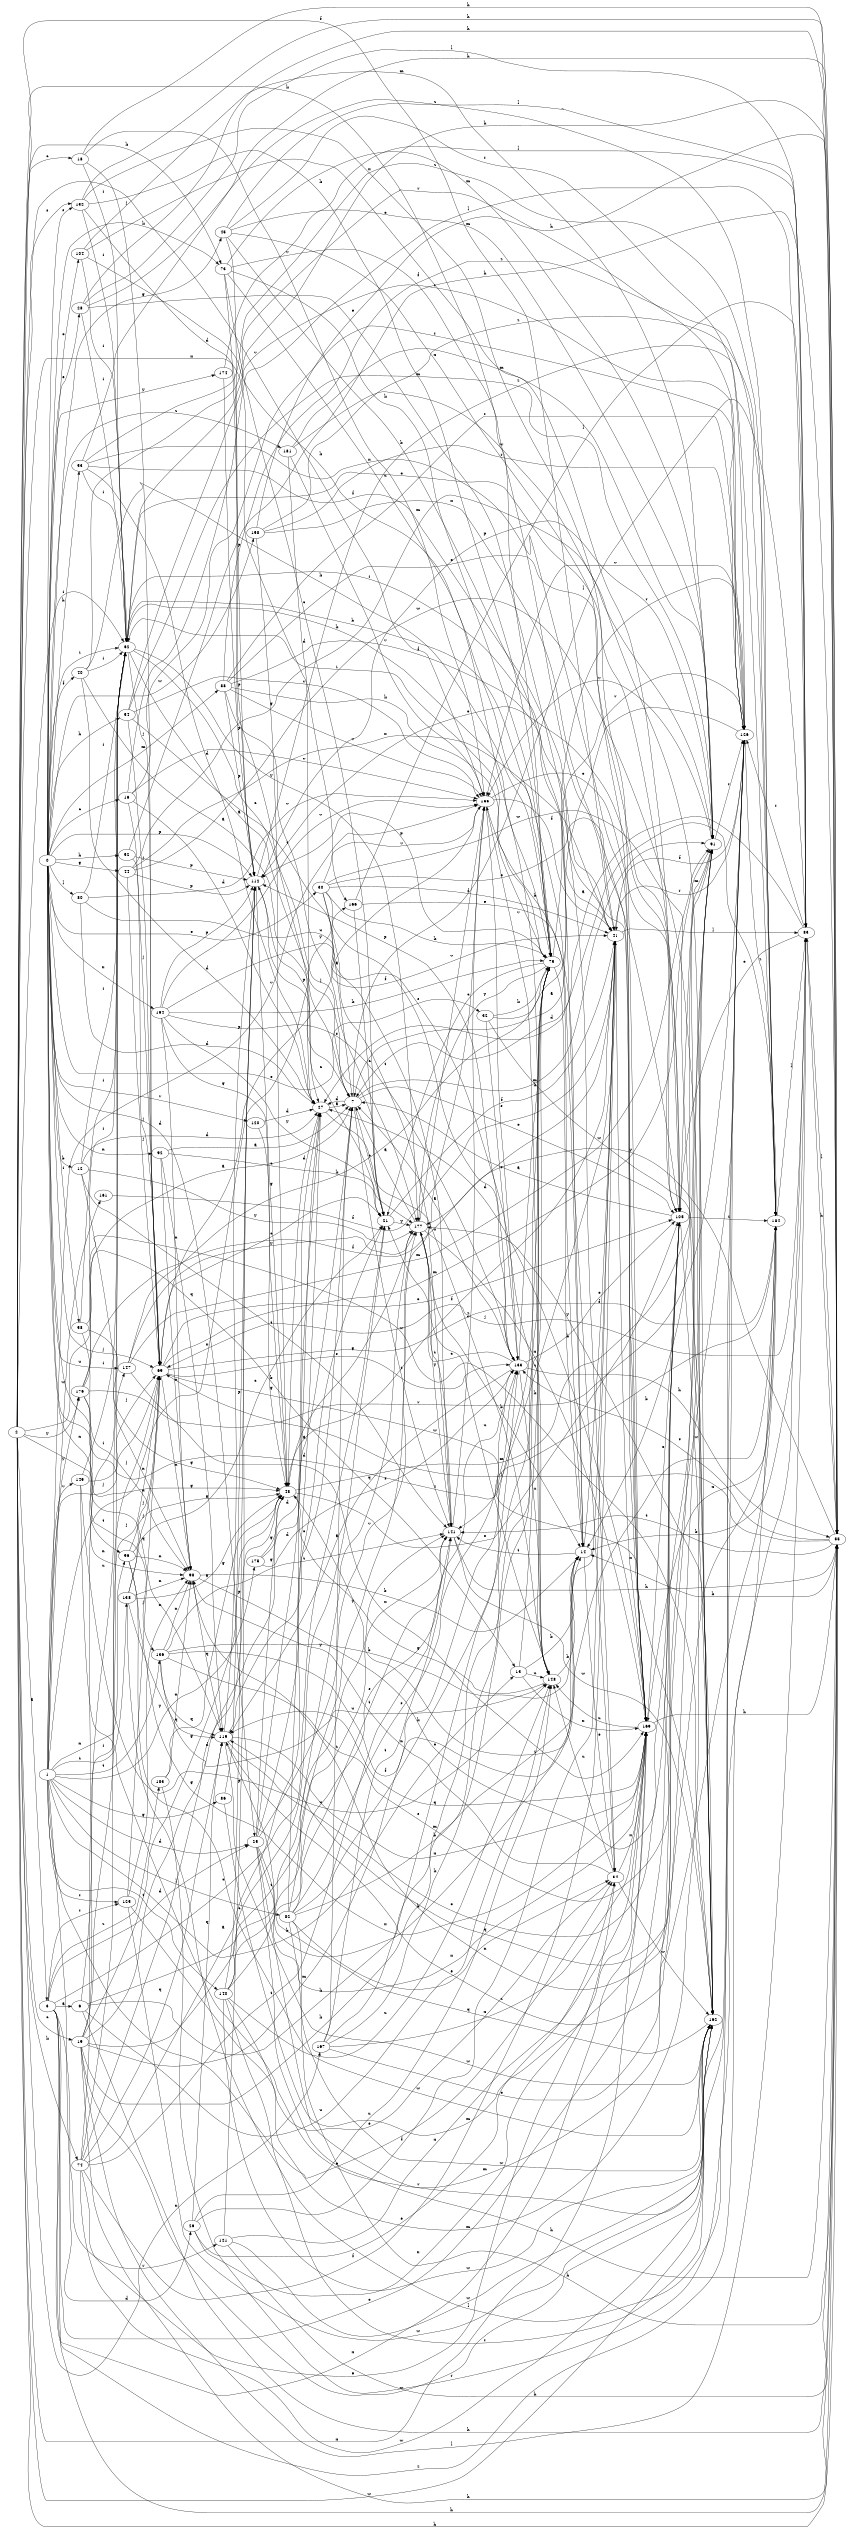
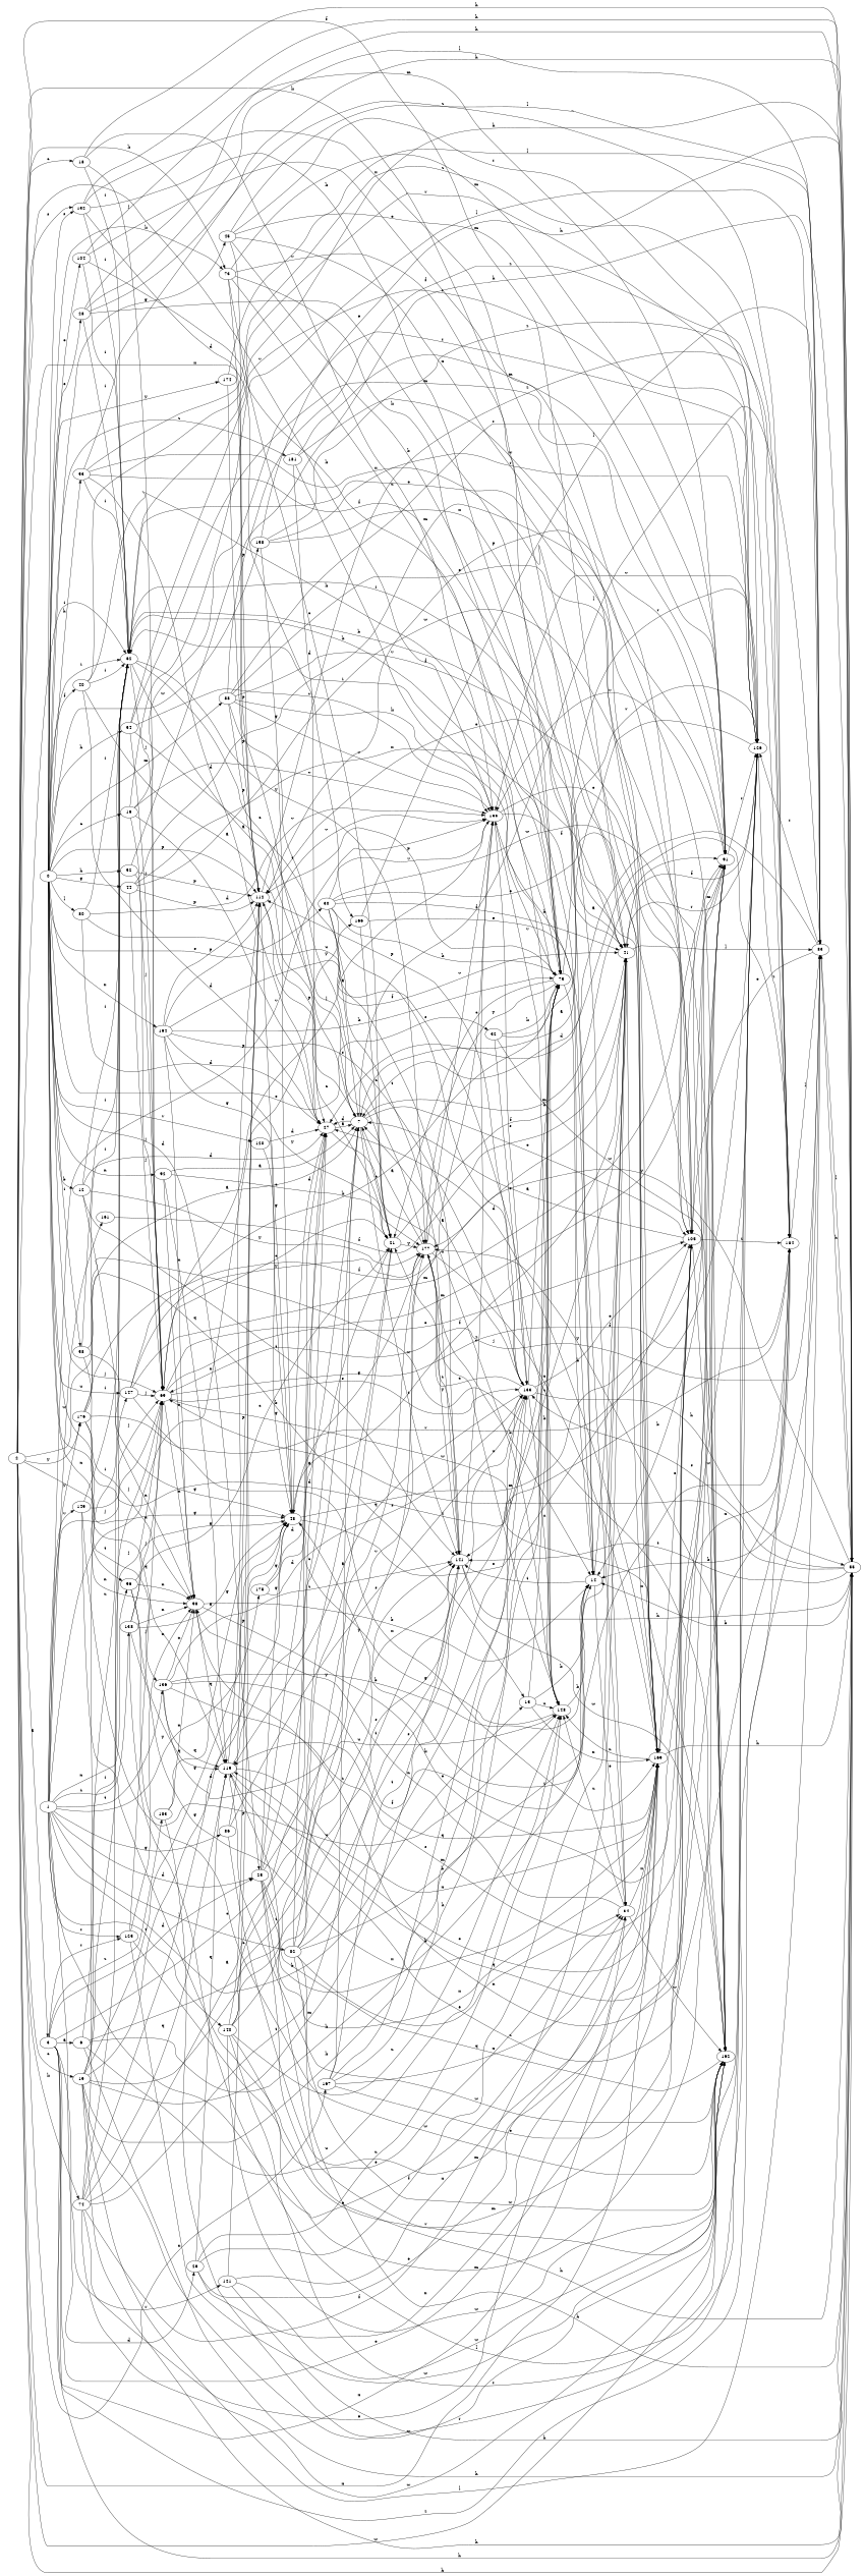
  strict digraph {
    rankdir=LR
    0
    12
    16
    25
    28
    30
    32
    40
    44
    45
    52
    53
    54
    58
    62
    69
    73
    80
    88
    92
    96
    104
    112
    119
    120
    132
    136
    147
    158
    164
    174
    181
    98
    27
    141
    177
    155
    83
    126
    55
    169
    7
    91
    14
    48
    34
    184
    41
    75
    162
    105
    133
    21
    148
    1
    13
    n57 [label=86]
    82
    121
    125
    138
    140
    149
    161
    166
    175
    176
    2
    3
    18
    19
    74
    167
    6
    26
    183
    0 -> 12 [label=b]
    0 -> 16 [label=c]
    0 -> 25 [label=d]
    0 -> 28 [label=e]
    0 -> 30 [label=e]
    0 -> 32 [label=e]
    0 -> 40 [label=f]
    0 -> 44 [label=g]
    0 -> 45 [label=g]
    0 -> 52 [label=h]
    0 -> 53 [label=h]
    0 -> 54 [label=h]
    0 -> 58 [label=i]
    0 -> 62 [label=i]
    0 -> 69 [label=j]
    0 -> 73 [label=k]
    0 -> 80 [label=l]
    0 -> 88 [label=m]
    0 -> 92 [label=n]
    0 -> 96 [label=n]
    0 -> 104 [label=o]
    0 -> 112 [label=p]
    0 -> 119 [label=q]
    0 -> 120 [label=r]
    0 -> 132 [label=s]
    0 -> 136 [label=t]
    0 -> 147 [label=u]
    0 -> 158 [label=w]
    0 -> 164 [label=x]
    0 -> 174 [label=y]
    0 -> 181 [label=z]
    12 -> 62 [label=i]
    12 -> 98 [label=n]
    12 -> 27 [label=d]
    12 -> 141 [label=t]
    12 -> 177 [label=y]
    16 -> 69 [label=j]
    16 -> 27 [label=d]
    16 -> 155 [label=v]
    16 -> 83 [label=l]
    16 -> 126 [label=r]
    25 -> 27 [label=d]
    25 -> 155 [label=v]
    25 -> 55 [label=h]
    25 -> 169 [label=x]
    25 -> 7 [label=a]
    25 -> 91 [label=m]
    25 -> 14 [label=b]
    25 -> 48 [label=g]
    28 -> 62 [label=i]
    28 -> 83 [label=l]
    28 -> 55 [label=h]
    28 -> 34 [label=e]
    28 -> 184 [label=z]
    30 -> 141 [label=t]
    30 -> 155 [label=v]
    30 -> 7 [label=a]
    30 -> 41 [label=f]
    30 -> 75 [label=k]
    30 -> 162 [label=w]
    30 -> 105 [label=o]
    30 -> 133 [label=s]
    32 -> 126 [label=r]
    32 -> 75 [label=k]
    32 -> 162 [label=w]
    32 -> 133 [label=s]
    40 -> 62 [label=i]
    40 -> 27 [label=d]
    40 -> 126 [label=r]
    40 -> 7 [label=a]
    40 -> 75 [label=k]
    44 -> 69 [label=j]
    44 -> 112 [label=p]
    44 -> 169 [label=x]
    44 -> 91 [label=m]
    44 -> 162 [label=w]
    45 -> 112 [label=p]
    45 -> 83 [label=l]
    45 -> 126 [label=r]
    45 -> 169 [label=x]
    45 -> 91 [label=m]
    45 -> 14 [label=b]
    52 -> 69 [label=j]
    52 -> 112 [label=p]
    52 -> 55 [label=h]
    53 -> 62 [label=i]
    53 -> 27 [label=d]
    53 -> 55 [label=h]
    53 -> 169 [label=x]
    53 -> 184 [label=z]
    53 -> 41 [label=f]
    54 -> 69 [label=j]
    54 -> 141 [label=t]
    54 -> 155 [label=v]
    54 -> 126 [label=r]
    54 -> 91 [label=m]
    58 -> 62 [label=i]
    58 -> 98 [label=n]
    58 -> 48 [label=g]
    58 -> 162 [label=w]
    62 -> 69 [label=j]
    62 -> 177 [label=y]
    62 -> 55 [label=h]
    62 -> 7 [label=a]
    62 -> 14 [label=b]
    62 -> 75 [label=k]
    62 -> 105 [label=o]
    62 -> 21 [label=c]
    69 -> 98 [label=n]
    69 -> 91 [label=m]
    69 -> 184 [label=z]
    69 -> 162 [label=w]
    69 -> 105 [label=o]
    69 -> 133 [label=s]
    69 -> 21 [label=c]
    73 -> 112 [label=p]
    73 -> 91 [label=m]
    73 -> 41 [label=f]
    73 -> 75 [label=k]
    73 -> 21 [label=c]
    73 -> 148 [label=u]
    80 -> 62 [label=i]
    80 -> 27 [label=d]
    80 -> 155 [label=v]
    80 -> 148 [label=u]
    88 -> 112 [label=p]
    88 -> 177 [label=y]
    88 -> 155 [label=v]
    88 -> 126 [label=r]
    88 -> 184 [label=z]
    88 -> 41 [label=f]
    88 -> 75 [label=k]
    88 -> 105 [label=o]
    92 -> 119 [label=q]
    92 -> 98 [label=n]
    92 -> 7 [label=a]
    92 -> 21 [label=c]
    96 -> 98 [label=n]
    96 -> 169 [label=x]
    96 -> 48 [label=g]
    96 -> 162 [label=w]
    104 -> 62 [label=i]
    104 -> 91 [label=m]
    104 -> 75 [label=k]
    104 -> 105 [label=o]
    112 -> 48 [label=g]
    112 -> 184 [label=z]
    112 -> 105 [label=o]
    112 -> 21 [label=c]
    119 -> 112 [label=p]
    119 -> 169 [label=x]
    119 -> 184 [label=z]
    119 -> 162 [label=w]
    119 -> 105 [label=o]
    119 -> 21 [label=c]
    120 -> 27 [label=d]
    120 -> 48 [label=g]
    132 -> 62 [label=i]
    132 -> 27 [label=d]
    132 -> 55 [label=h]
    132 -> 169 [label=x]
    132 -> 75 [label=k]
    136 -> 119 [label=q]
    136 -> 98 [label=n]
    136 -> 141 [label=t]
    136 -> 91 [label=m]
    136 -> 14 [label=b]
    136 -> 41 [label=f]
    136 -> 148 [label=u]
-   96 -> 69 [label=j]
+   147 -> 69 [label=j]
    147 -> 177 [label=y]
    147 -> 169 [label=x]
    147 -> 91 [label=m]
    147 -> 75 [label=k]
    158 -> 126 [label=r]
    158 -> 55 [label=h]
    158 -> 169 [label=x]
    158 -> 48 [label=g]
    158 -> 184 [label=z]
    164 -> 112 [label=p]
    164 -> 98 [label=n]
    164 -> 177 [label=y]
    164 -> 155 [label=v]
    164 -> 48 [label=g]
    164 -> 41 [label=f]
    164 -> 75 [label=k]
    164 -> 133 [label=s]
    174 -> 112 [label=p]
    174 -> 83 [label=l]
    181 -> 27 [label=d]
    181 -> 155 [label=v]
    181 -> 91 [label=m]
    181 -> 162 [label=w]
    98 -> 119 [label=q]
    98 -> 14 [label=b]
    98 -> 105 [label=o]
    27 -> 7 [label=a]
    27 -> 148 [label=u]
    141 -> 177 [label=y]
    141 -> 155 [label=v]
    141 -> 55 [label=h]
    141 -> 162 [label=w]
    177 -> 141 [label=t]
    177 -> 155 [label=v]
    177 -> 169 [label=x]
    177 -> 7 [label=a]
    177 -> 14 [label=b]
    177 -> 48 [label=g]
    177 -> 148 [label=u]
    155 -> 69 [label=j]
    155 -> 14 [label=b]
    155 -> 41 [label=f]
    155 -> 105 [label=o]
    155 -> 133 [label=s]
    83 -> 69 [label=j]
    83 -> 126 [label=r]
    83 -> 55 [label=h]
    83 -> 7 [label=a]
    83 -> 14 [label=b]
    83 -> 105 [label=o]
    126 -> 119 [label=q]
    126 -> 155 [label=v]
    126 -> 7 [label=a]
    126 -> 184 [label=z]
    126 -> 41 [label=f]
    55 -> 69 [label=j]
    55 -> 141 [label=t]
    55 -> 177 [label=y]
    55 -> 83 [label=l]
    55 -> 14 [label=b]
    55 -> 133 [label=s]
    169 -> 119 [label=q]
    169 -> 27 [label=d]
    169 -> 55 [label=h]
    169 -> 105 [label=o]
    169 -> 148 [label=u]
    7 -> 112 [label=p]
    7 -> 27 [label=d]
    7 -> 141 [label=t]
    7 -> 83 [label=l]
    7 -> 91 [label=m]
    7 -> 105 [label=o]
    7 -> 21 [label=c]
    91 -> 112 [label=p]
    91 -> 155 [label=v]
    91 -> 126 [label=r]
    91 -> 14 [label=b]
    14 -> 141 [label=t]
    14 -> 34 [label=e]
    14 -> 41 [label=f]
    48 -> 27 [label=d]
    48 -> 91 [label=m]
    48 -> 184 [label=z]
    48 -> 41 [label=f]
    48 -> 105 [label=o]
    34 -> 98 [label=n]
    34 -> 169 [label=x]
    34 -> 162 [label=w]
    34 -> 148 [label=u]
    184 -> 98 [label=n]
    184 -> 27 [label=d]
    184 -> 83 [label=l]
    184 -> 169 [label=x]
    41 -> 62 [label=i]
    41 -> 141 [label=t]
    41 -> 83 [label=l]
    41 -> 126 [label=r]
    41 -> 169 [label=x]
    75 -> 62 [label=i]
    75 -> 112 [label=p]
    75 -> 177 [label=y]
    75 -> 126 [label=r]
    75 -> 14 [label=b]
    75 -> 21 [label=c]
    162 -> 119 [label=q]
    162 -> 177 [label=y]
    105 -> 7 [label=a]
    105 -> 91 [label=m]
    105 -> 184 [label=z]
    105 -> 162 [label=w]
    133 -> 112 [label=p]
    133 -> 119 [label=q]
    133 -> 55 [label=h]
    133 -> 7 [label=a]
    133 -> 75 [label=k]
    133 -> 105 [label=o]
    133 -> 21 [label=c]
    133 -> 148 [label=u]
    21 -> 177 [label=y]
    21 -> 41 [label=f]
    148 -> 155 [label=v]
    148 -> 14 [label=b]
    148 -> 48 [label=g]
    1 -> 25 [label=d]
    1 -> 69 [label=j]
    1 -> 96 [label=n]
    1 -> 136 [label=t]
    1 -> 155 [label=v]
    1 -> 34 [label=e]
    1 -> 13 [label=b]
    1 -> n57 [label=g]
    1 -> 82 [label=l]
    1 -> 121 [label=r]
    1 -> 125 [label=r]
    1 -> 138 [label=t]
    1 -> 140 [label=t]
    1 -> 149 [label=v]
    1 -> 161 [label=w]
    1 -> 166 [label=x]
    1 -> 175 [label=y]
    1 -> 176 [label=y]
    13 -> 169 [label=x]
    13 -> 14 [label=b]
    13 -> 75 [label=k]
    13 -> 148 [label=u]
    n57 -> 112 [label=p]
    n57 -> 91 [label=m]
+   n57 -> 133 [label=s]
    82 -> 27 [label=d]
    82 -> 141 [label=t]
    82 -> 177 [label=y]
    82 -> 55 [label=h]
    82 -> 14 [label=b]
    82 -> 34 [label=e]
    82 -> 75 [label=k]
    82 -> 162 [label=w]
    82 -> 133 [label=s]
    121 -> 112 [label=p]
    121 -> 55 [label=h]
    121 -> 169 [label=x]
    121 -> 162 [label=w]
    125 -> 69 [label=j]
    125 -> 98 [label=n]
    125 -> 34 [label=e]
    125 -> 162 [label=w]
    138 -> 69 [label=j]
    138 -> 119 [label=q]
    138 -> 98 [label=n]
    138 -> 83 [label=l]
    138 -> 48 [label=g]
    138 -> 21 [label=c]
    140 -> 112 [label=p]
    140 -> 141 [label=t]
    140 -> 177 [label=y]
    140 -> 126 [label=r]
    140 -> 91 [label=m]
    140 -> 162 [label=w]
    140 -> 133 [label=s]
    140 -> 148 [label=u]
    149 -> 62 [label=i]
    149 -> 69 [label=j]
    149 -> 126 [label=r]
    149 -> 148 [label=u]
    161 -> 41 [label=f]
    166 -> 83 [label=l]
    166 -> 34 [label=e]
    166 -> 21 [label=c]
    175 -> 27 [label=d]
    175 -> 48 [label=g]
    175 -> 133 [label=s]
    176 -> 62 [label=i]
    176 -> 126 [label=r]
    176 -> 7 [label=a]
    176 -> 48 [label=g]
    176 -> 184 [label=z]
    176 -> 41 [label=f]
    2 -> 62 [label=i]
    2 -> 73 [label=k]
    2 -> 132 [label=s]
    2 -> 98 [label=n]
    2 -> 155 [label=v]
    2 -> 55 [label=h]
    2 -> 169 [label=x]
    2 -> 41 [label=f]
    2 -> 75 [label=k]
    2 -> 162 [label=w]
    2 -> 13 [label=b]
    2 -> 166 [label=x]
    2 -> 176 [label=y]
    2 -> 3 [label=a]
    2 -> 18 [label=c]
    2 -> 19 [label=c]
    2 -> 74 [label=k]
    2 -> 167 [label=x]
    3 -> 25 [label=d]
    3 -> 55 [label=h]
    3 -> 169 [label=x]
    3 -> 184 [label=z]
    3 -> 105 [label=o]
    3 -> 21 [label=c]
    3 -> 125 [label=r]
    3 -> 6 [label=a]
    3 -> 26 [label=d]
    3 -> 183 [label=z]
    18 -> 62 [label=i]
    18 -> 69 [label=j]
    18 -> 155 [label=v]
    18 -> 55 [label=h]
    19 -> 62 [label=i]
    19 -> 69 [label=j]
    19 -> 27 [label=d]
    19 -> 141 [label=t]
    19 -> 83 [label=l]
    19 -> 55 [label=h]
    19 -> 48 [label=g]
    19 -> 75 [label=k]
    19 -> 162 [label=w]
    19 -> 133 [label=m]
    74 -> 62 [label=i]
    74 -> 69 [label=j]
    74 -> 119 [label=q]
    74 -> 141 [label=t]
    74 -> 7 [label=a]
    74 -> 48 [label=g]
    74 -> 34 [label=e]
    74 -> 41 [label=f]
    74 -> 162 [label=w]
    167 -> 141 [label=t]
    167 -> 169 [label=x]
    167 -> 7 [label=a]
    167 -> 75 [label=k]
    167 -> 105 [label=o]
    167 -> 133 [label=s]
    6 -> 147 [label=u]
    6 -> 55 [label=h]
    6 -> 75 [label=k]
    6 -> 21 [label=c]
    6 -> 148 [label=u]
    26 -> 119 [label=q]
    26 -> 169 [label=x]
    26 -> 34 [label=e]
    26 -> 41 [label=f]
    26 -> 148 [label=u]
    183 -> 98 [label=n]
    183 -> 126 [label=r]
    183 -> 48 [label=g]
  }
